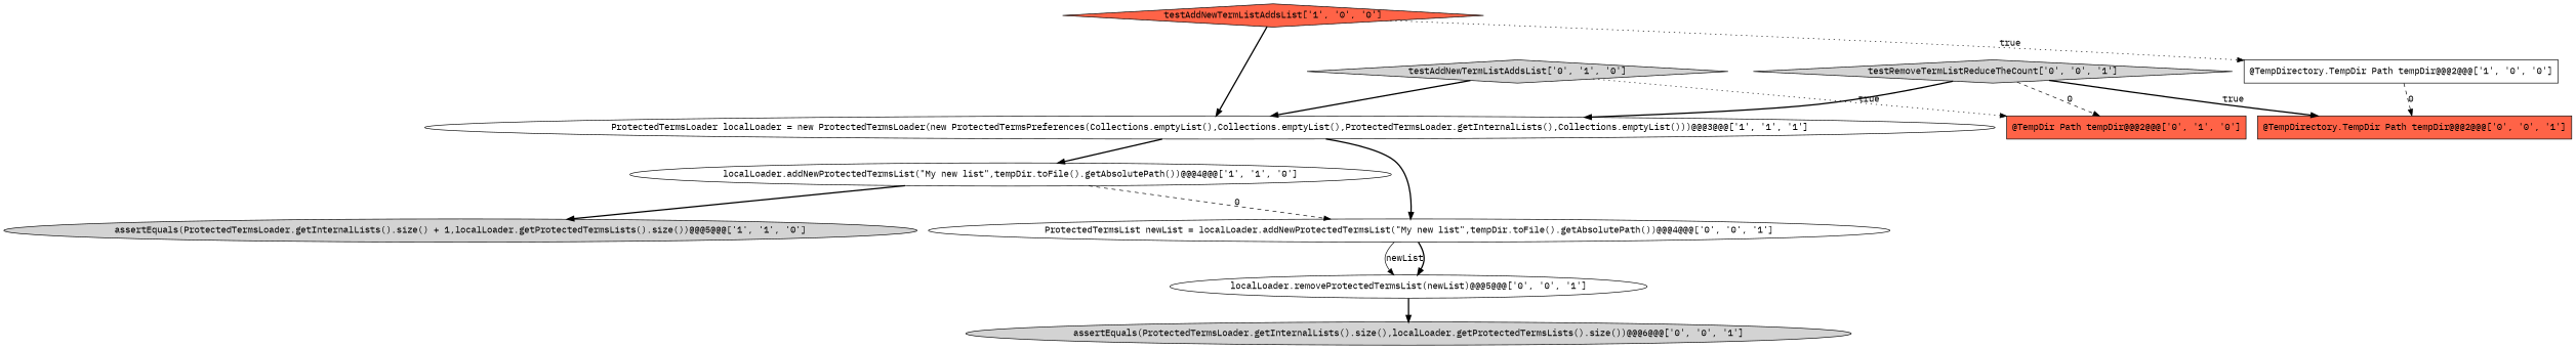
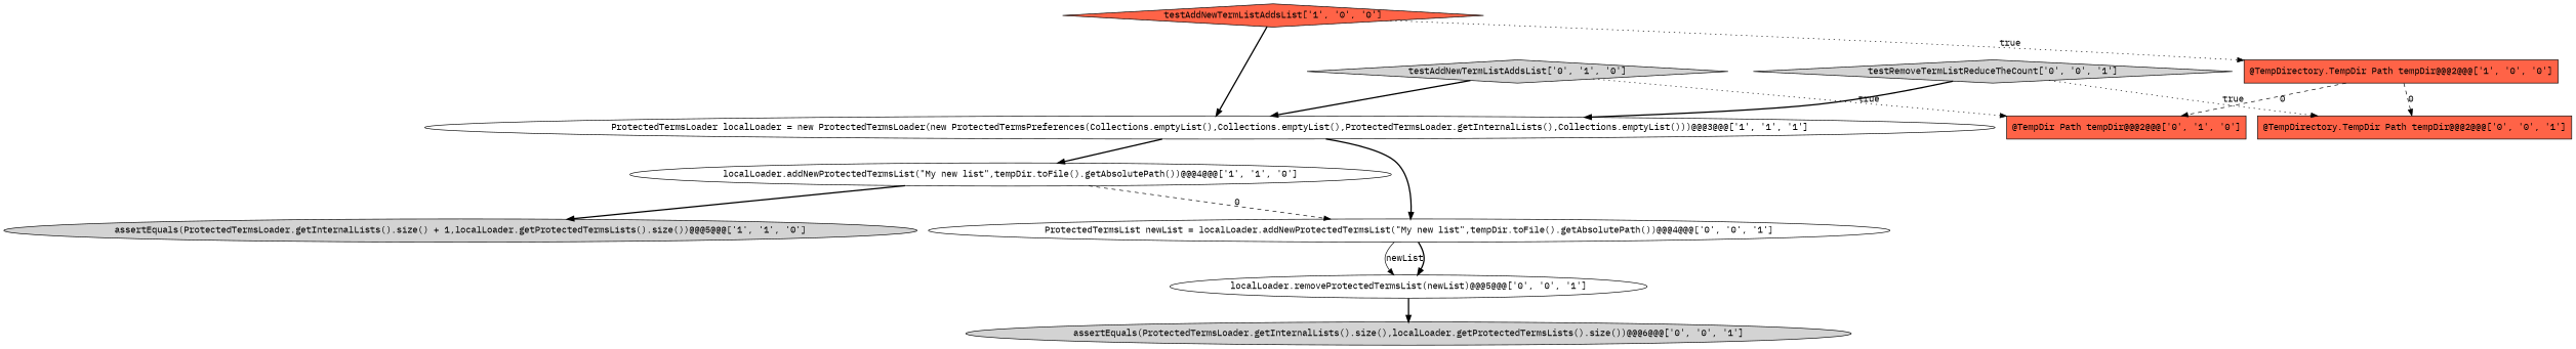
  digraph {
    fontname="IBM Plex Mono"
    node [fillcolor=white fontname="IBM Plex Mono" shape=ellipse style=filled]
    edge [fontname="IBM Plex Mono" style=bold]
    n1 [label="localLoader.addNewProtectedTermsList(\"My new list\",tempDir.toFile().getAbsolutePath())@@@4@@@['1', '1', '0']"]
    n2 [fillcolor=lightgray label="assertEquals(ProtectedTermsLoader.getInternalLists().size() + 1,localLoader.getProtectedTermsLists().size())@@@5@@@['1', '1', '0']"]
    n3 [label="ProtectedTermsList newList = localLoader.addNewProtectedTermsList(\"My new list\",tempDir.toFile().getAbsolutePath())@@@4@@@['0', '0', '1']"]
    n4 [label="localLoader.removeProtectedTermsList(newList)@@@5@@@['0', '0', '1']"]
    n5 [fillcolor=lightgray label="assertEquals(ProtectedTermsLoader.getInternalLists().size(),localLoader.getProtectedTermsLists().size())@@@6@@@['0', '0', '1']"]
    n6 [fillcolor=tomato label="@TempDir Path tempDir@@@2@@@['0', '1', '0']" shape=box]
-   n7 [label="@TempDirectory.TempDir Path tempDir@@@2@@@['1', '0', '0']" shape=box]
+   n7 [fillcolor=tomato label="@TempDirectory.TempDir Path tempDir@@@2@@@['1', '0', '0']" shape=box]
    n8 [fillcolor=tomato label="@TempDirectory.TempDir Path tempDir@@@2@@@['0', '0', '1']" shape=box]
    n9 [label="ProtectedTermsLoader localLoader = new ProtectedTermsLoader(new ProtectedTermsPreferences(Collections.emptyList(),Collections.emptyList(),ProtectedTermsLoader.getInternalLists(),Collections.emptyList()))@@@3@@@['1', '1', '1']"]
    n10 [fillcolor=tomato label="testAddNewTermListAddsList['1', '0', '0']" shape=diamond]
    n11 [fillcolor=lightgray label="testAddNewTermListAddsList['0', '1', '0']" shape=diamond]
    n12 [fillcolor=lightgray label="testRemoveTermListReduceTheCount['0', '0', '1']" shape=diamond]
    n1 -> n2
    n1 -> n3 [label=0 style=dashed]
    n3 -> n4 [label=newList style=solid]
    n3 -> n4
    n4 -> n5
-   n12 -> n6 [label=0 style=dashed]
+   n7 -> n6 [label=0 style=dashed]
    n7 -> n8 [label=0 style=dashed]
    n9 -> n1
    n9 -> n3
    n10 -> n7 [label=true style=dotted]
    n10 -> n9
    n11 -> n6 [label=true style=dotted]
    n11 -> n9
-   n12 -> n8 [label=true]
+   n12 -> n8 [label=true style=dotted]
    n12 -> n9
  }
